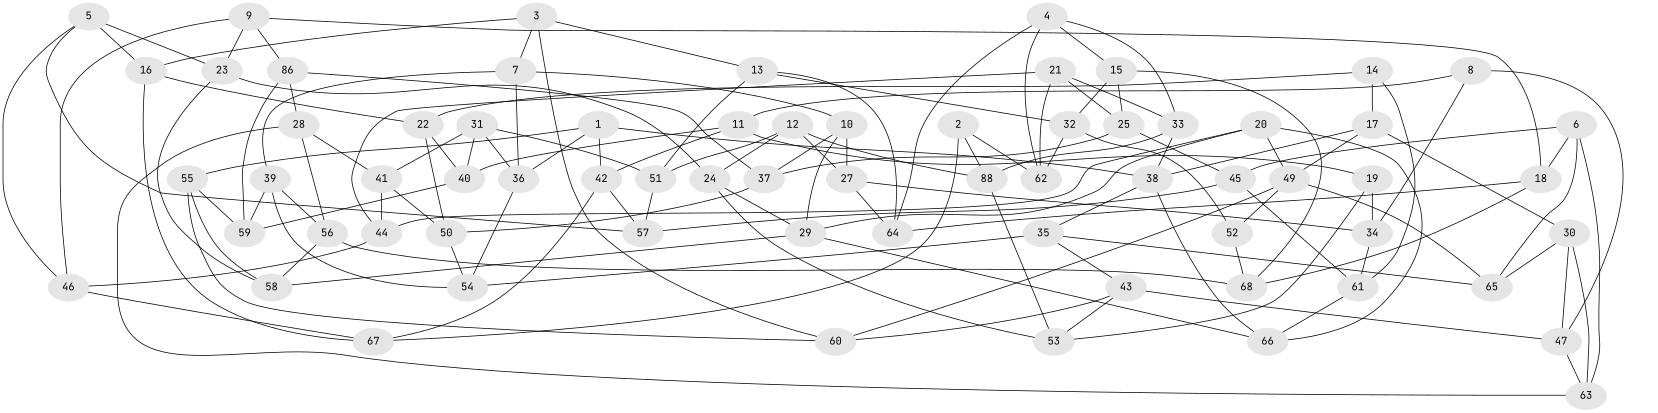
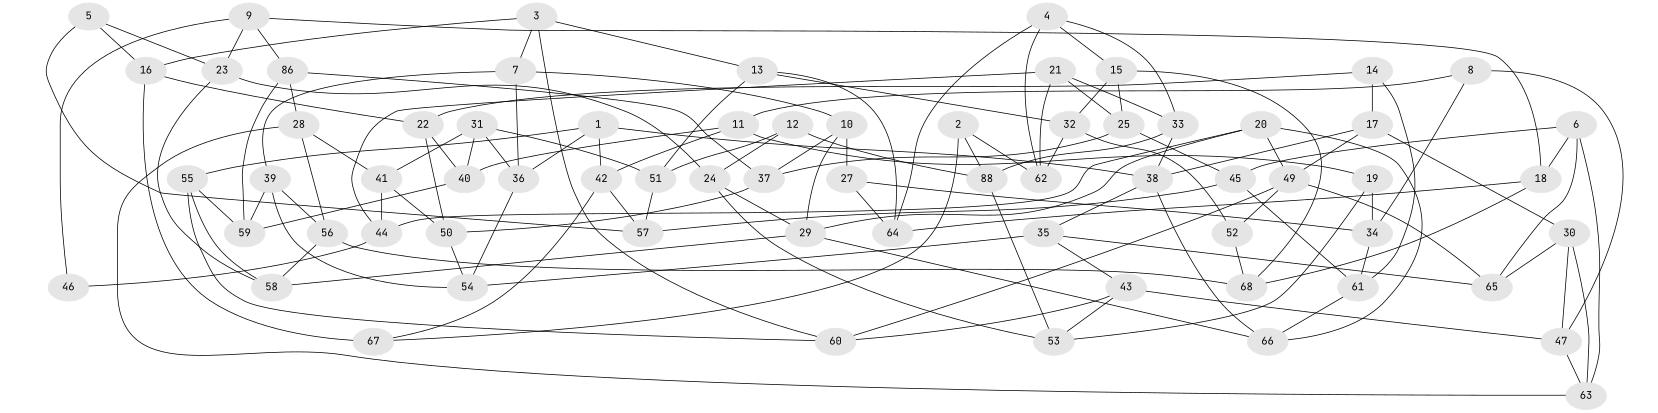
  graph {
    fontname="JetBrains Mono"
    node [color=gray90 fontname="JetBrains Mono" style=filled]
    edge [fontname="JetBrains Mono"]
    1
    36
    38
    42
    55
    54
    35
    66
    67
    57
    60
    58
    59
    n14 [label=88]
    2
    62
    14
    17
    22
    61
    53
    3
    7
    13
    16
    10
    39
    64
    51
    32
    4
    15
    33
    25
    68
    5
    23
    46
    24
    6
    18
    45
    63
    65
    27
    29
    37
    56
    8
    11
    34
    47
    19
    40
    43
    9
    n57 [label=86]
    28
    50
    12
    52
    30
    49
    20
    44
    21
    41
    31
    1 -- 36
    1 -- 38
    1 -- 42
    1 -- 55
    36 -- 54
    38 -- 35
    38 -- 66
    42 -- 67
    42 -- 57
    55 -- 60
    55 -- 58
    55 -- 59
    35 -- 54
    35 -- 65
    35 -- 43
    n14 -- 53
    2 -- 67
    2 -- n14
    2 -- 62
    14 -- 17
    14 -- 22
    14 -- 61
    17 -- 38
    17 -- 30
    17 -- 49
    22 -- 40
    22 -- 50
    61 -- 66
    3 -- 60
    3 -- 7
    3 -- 13
    3 -- 16
    7 -- 36
    7 -- 10
    7 -- 39
    13 -- 64
    13 -- 51
    13 -- 32
    16 -- 67
    16 -- 22
    10 -- 27
    10 -- 29
    10 -- 37
    39 -- 54
    39 -- 59
    39 -- 56
    51 -- 57
    32 -- 62
    32 -- 52
    4 -- 62
    4 -- 64
    4 -- 15
    4 -- 33
    15 -- 32
    15 -- 25
    15 -- 68
    33 -- 38
    33 -- n14
    25 -- 45
    25 -- 37
    5 -- 57
    5 -- 16
    5 -- 23
-   5 -- 46
    23 -- 58
    23 -- 24
-   46 -- 67
    24 -- 53
    24 -- 29
    6 -- 18
    6 -- 45
    6 -- 63
    6 -- 65
    18 -- 64
    18 -- 68
    45 -- 57
    45 -- 61
    27 -- 64
    27 -- 34
    29 -- 66
    29 -- 58
    37 -- 50
    56 -- 58
    56 -- 68
    8 -- 11
    8 -- 34
    8 -- 47
    11 -- 42
    11 -- 19
    11 -- 40
    34 -- 61
    47 -- 63
    19 -- 53
    19 -- 34
    40 -- 59
    43 -- 60
    43 -- 53
    43 -- 47
    9 -- 23
    9 -- 46
    9 -- 18
    9 -- n57
    n57 -- 59
    n57 -- 37
    n57 -- 28
    28 -- 63
    28 -- 56
    28 -- 41
    50 -- 54
    12 -- n14
    12 -- 51
    12 -- 24
-   12 -- 27
    52 -- 68
    30 -- 63
    30 -- 65
    30 -- 47
    49 -- 60
    49 -- 65
    49 -- 52
    20 -- 66
    20 -- 29
    20 -- 49
    20 -- 44
    44 -- 46
    21 -- 62
    21 -- 33
    21 -- 25
    21 -- 44
    41 -- 50
    41 -- 44
    31 -- 36
    31 -- 51
    31 -- 40
    31 -- 41
  }
